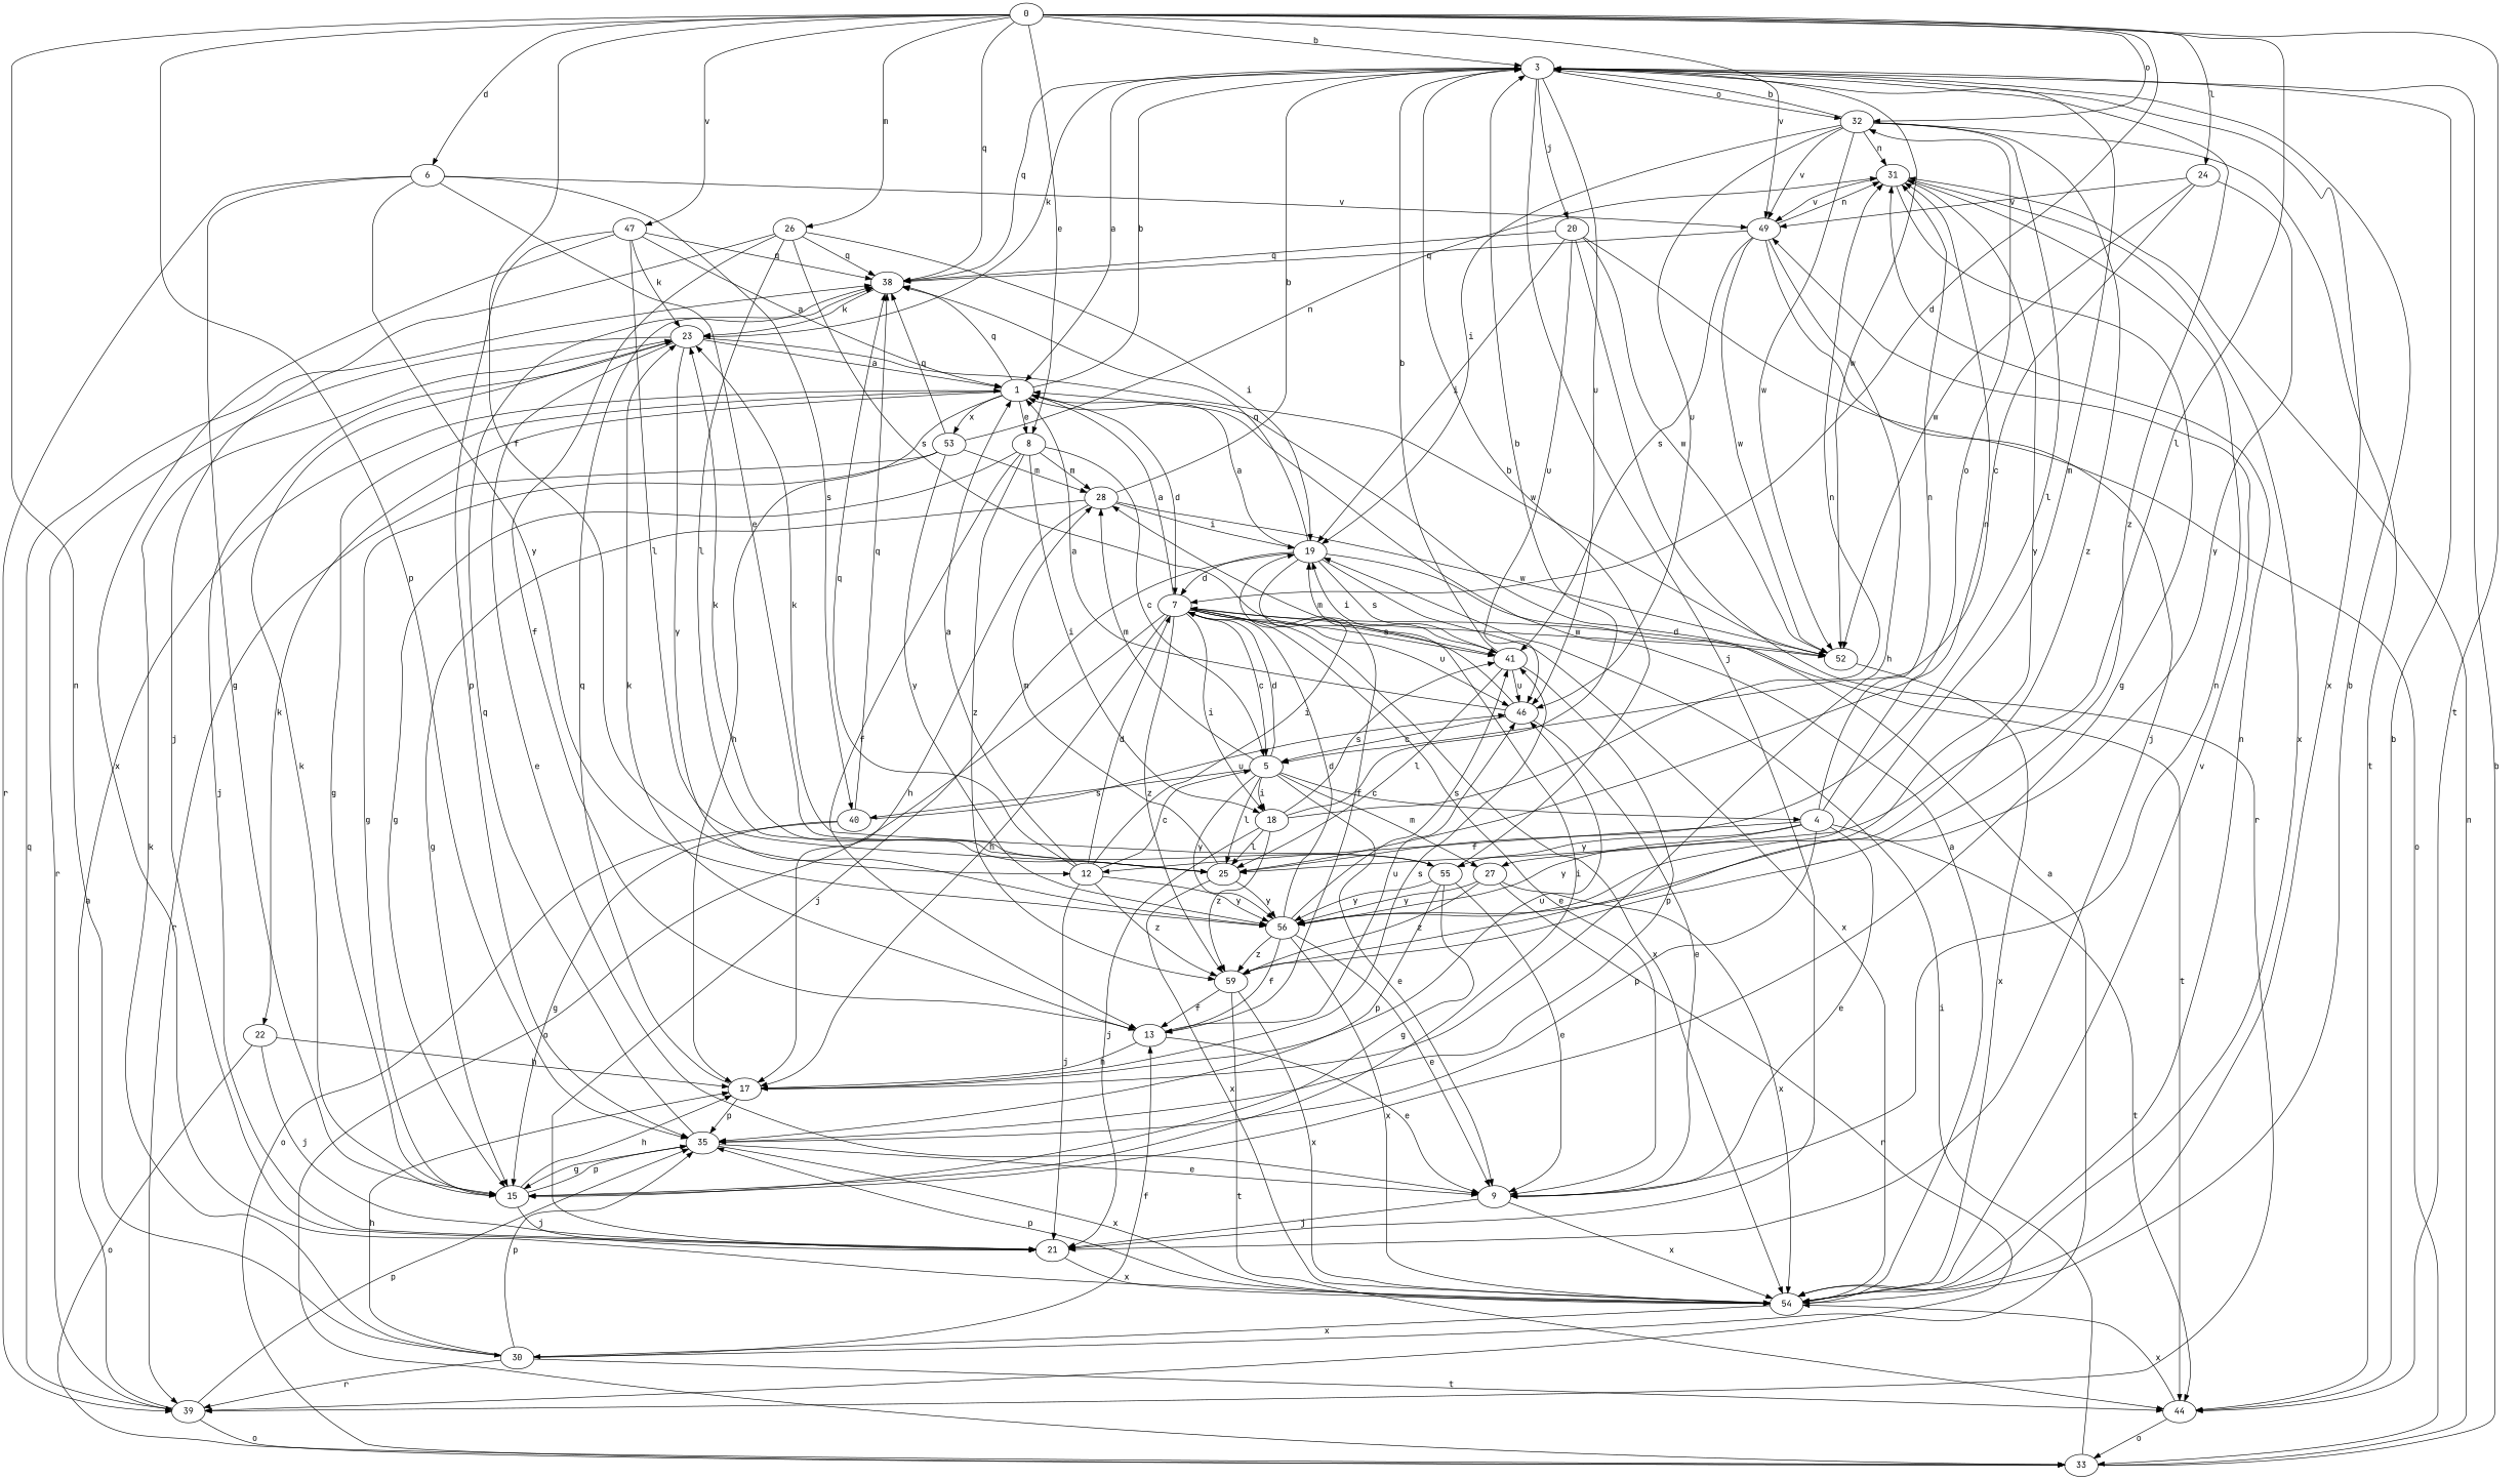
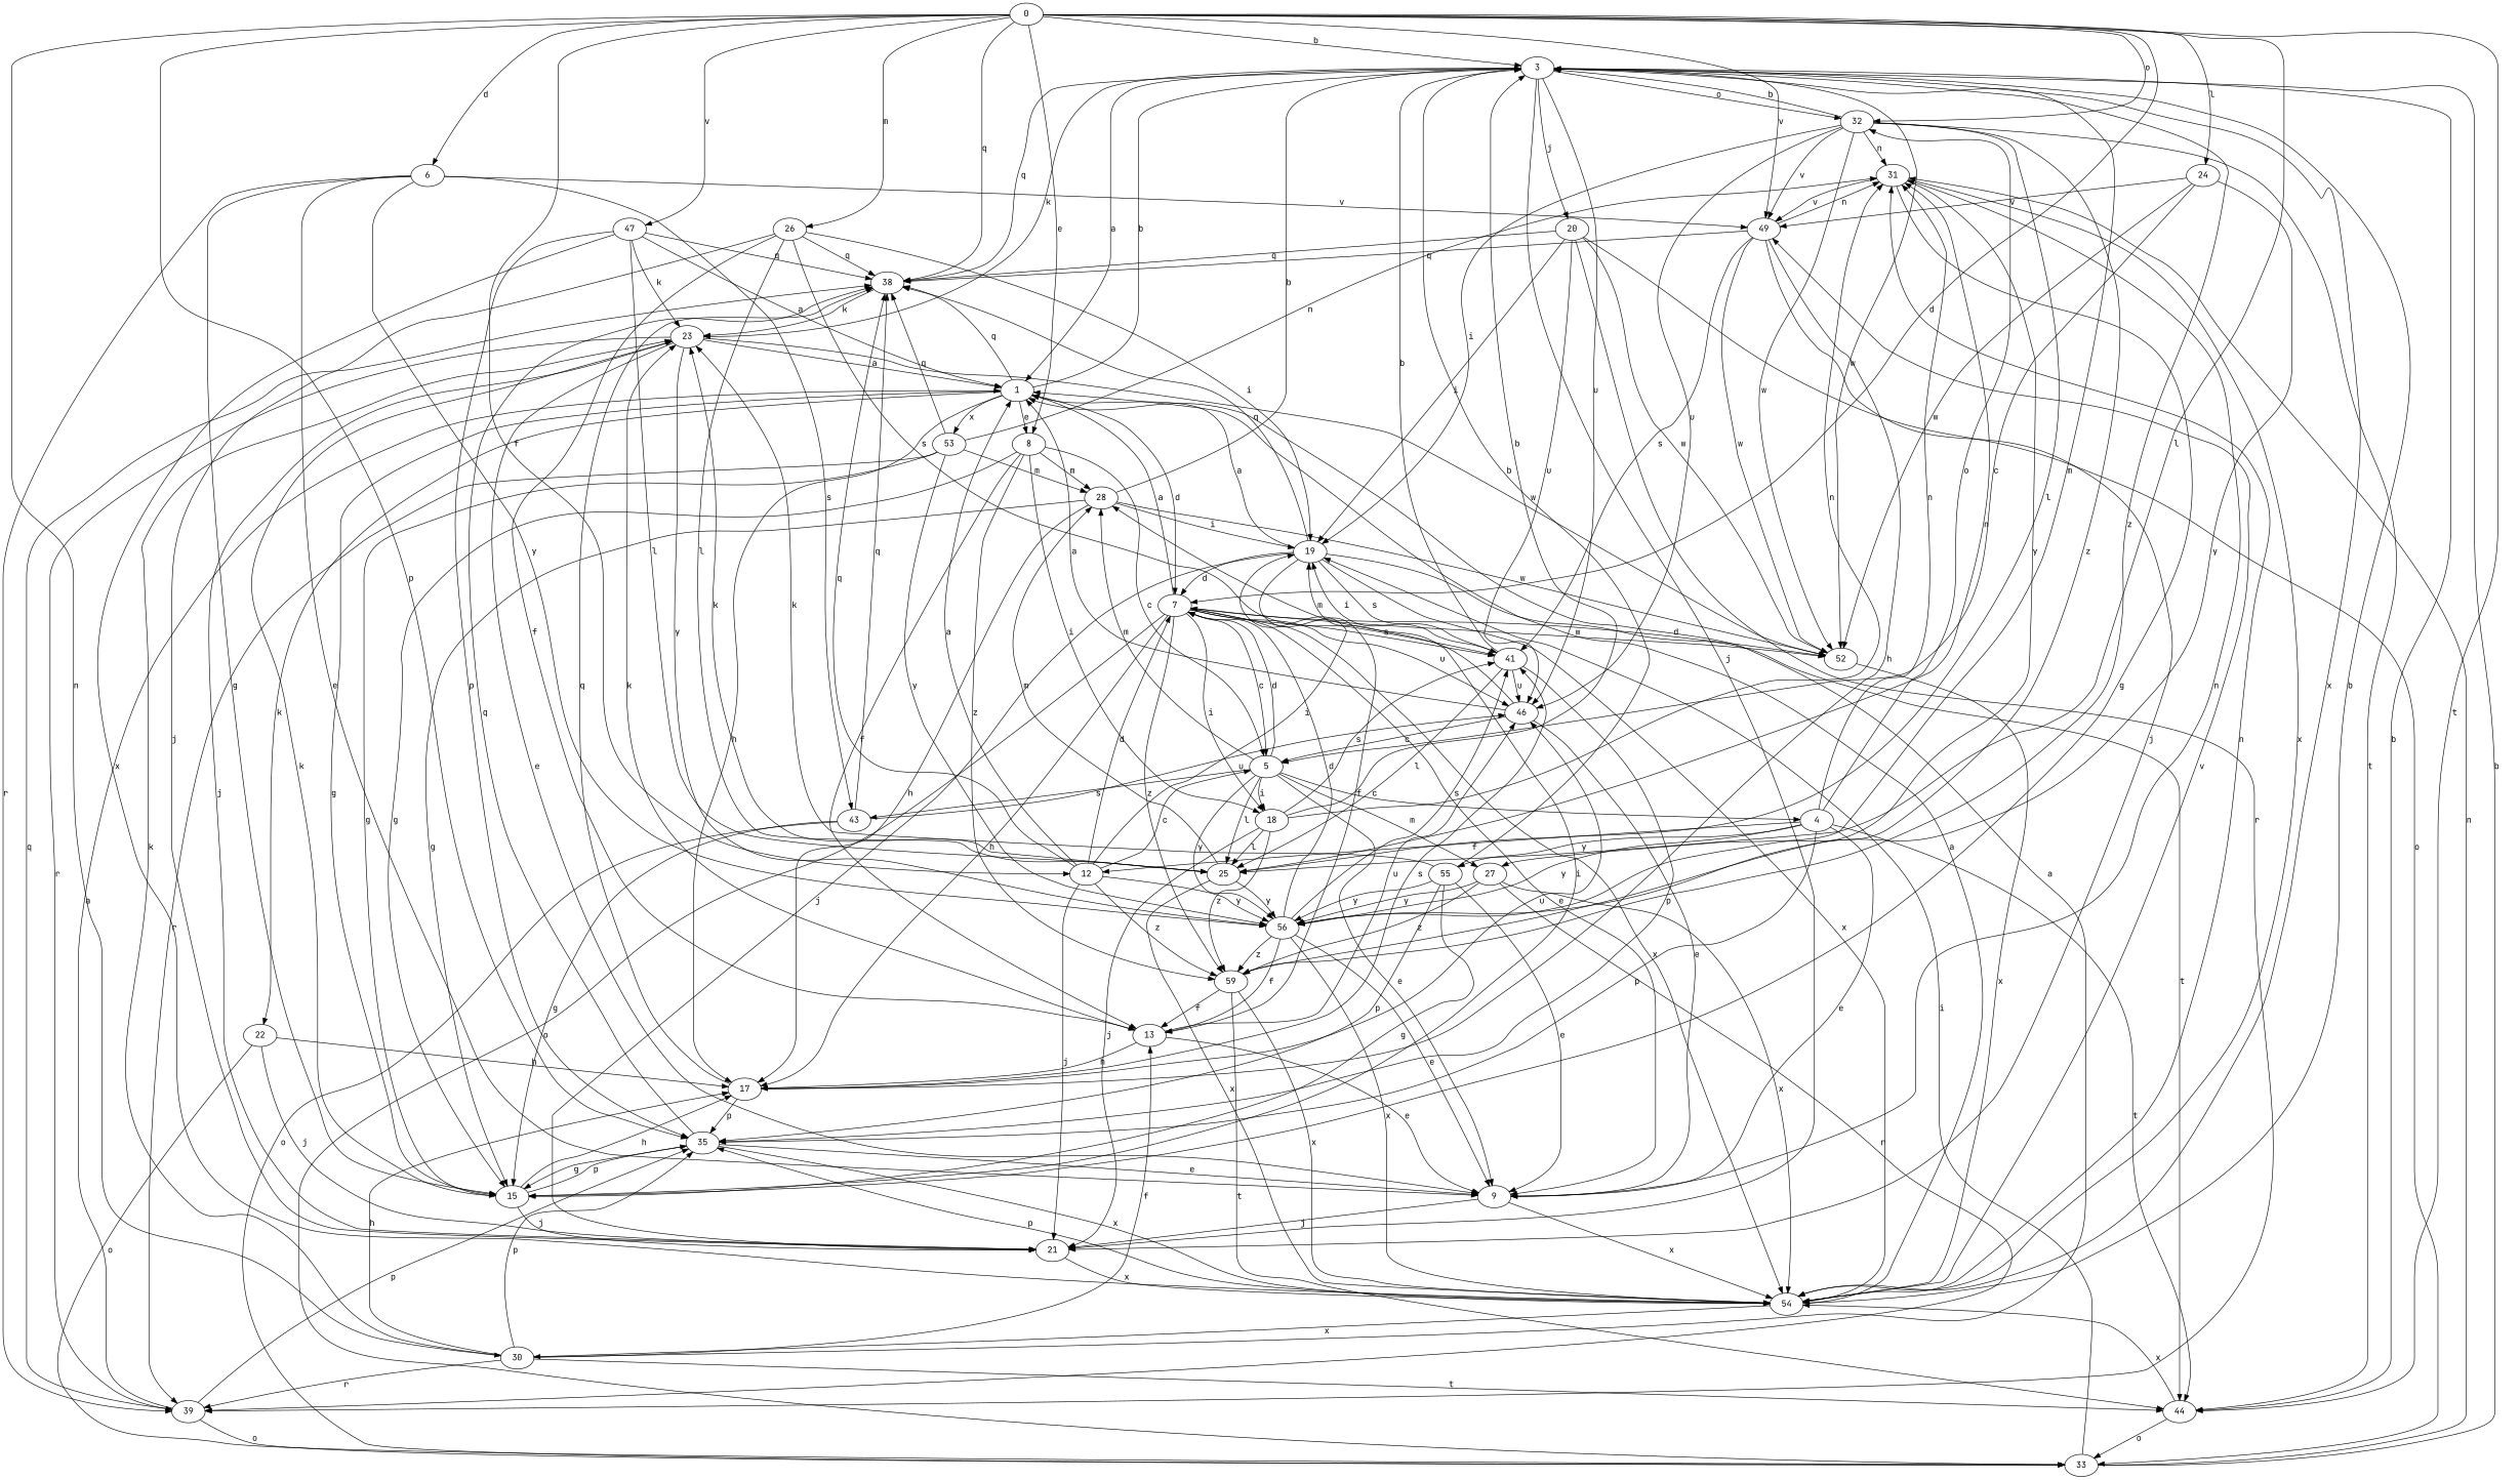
  strict digraph {
    fontname="JetBrains Mono"
    node [fontname="JetBrains Mono"]
    edge [fontname="JetBrains Mono"]
    0
    3
    6
    7
    8
    n6 [label=12]
    24
    25
    26
    30
    32
    35
    38
    44
    47
    49
    1
    20
    21
    23
    27
    46
    52
    54
    59
    15
    9
    56
-   40
+   40 [label=43]
    39
    17
    5
    18
    33
    41
    28
    13
    19
    31
    22
    53
    4
    55
    0 -> 3 [label=b]
    0 -> 6 [label=d]
    0 -> 7 [label=d]
    0 -> 8 [label=e]
    0 -> n6 [label=f]
    0 -> 24 [label=l]
    0 -> 25 [label=l]
    0 -> 26 [label=m]
    0 -> 30 [label=n]
    0 -> 32 [label=o]
    0 -> 35 [label=p]
    0 -> 38 [label=q]
    0 -> 44 [label=t]
    0 -> 47 [label=v]
    0 -> 49 [label=v]
    3 -> 32 [label=o]
    3 -> 38 [label=q]
    3 -> 1 [label=a]
    3 -> 20 [label=j]
    3 -> 21 [label=j]
    3 -> 23 [label=k]
    3 -> 27 [label=m]
    3 -> 46 [label=u]
    3 -> 52 [label=w]
    3 -> 54 [label=x]
    3 -> 59 [label=z]
    6 -> 49 [label=v]
    6 -> 15 [label=g]
-   6 -> 55 [label=e]
+   6 -> 9 [label=e]
    6 -> 56 [label=y]
    6 -> 40 [label=s]
    6 -> 39 [label=r]
    7 -> 1 [label=a]
    7 -> 46 [label=u]
    7 -> 52 [label=w]
    7 -> 54 [label=x]
    7 -> 59 [label=z]
    7 -> 9 [label=e]
    7 -> 17 [label=h]
    7 -> 5 [label=c]
    7 -> 18 [label=i]
    7 -> 33 [label=o]
    7 -> 41 [label=s]
    8 -> 59 [label=z]
    8 -> 15 [label=g]
    8 -> 5 [label=c]
    8 -> 18 [label=i]
    8 -> 28 [label=m]
    8 -> 13 [label=f]
    n6 -> 7 [label=d]
    n6 -> 38 [label=q]
    n6 -> 1 [label=a]
    n6 -> 21 [label=j]
    n6 -> 59 [label=z]
    n6 -> 56 [label=y]
    n6 -> 5 [label=c]
    n6 -> 19 [label=i]
    24 -> 49 [label=v]
    24 -> 52 [label=w]
    24 -> 56 [label=y]
    24 -> 5 [label=c]
    25 -> 23 [label=k]
    25 -> 54 [label=x]
    25 -> 56 [label=y]
    25 -> 28 [label=m]
    25 -> 31 [label=n]
    26 -> 25 [label=l]
    26 -> 38 [label=q]
    26 -> 21 [label=j]
    26 -> 41 [label=s]
    26 -> 13 [label=f]
    26 -> 19 [label=i]
    30 -> 35 [label=p]
    30 -> 44 [label=t]
    30 -> 1 [label=a]
    30 -> 23 [label=k]
    30 -> 39 [label=r]
    30 -> 17 [label=h]
    30 -> 13 [label=f]
    32 -> 3 [label=b]
    32 -> 25 [label=l]
    32 -> 44 [label=t]
    32 -> 49 [label=v]
    32 -> 46 [label=u]
    32 -> 52 [label=w]
    32 -> 59 [label=z]
    32 -> 19 [label=i]
    32 -> 31 [label=n]
    35 -> 38 [label=q]
    35 -> 54 [label=x]
    35 -> 15 [label=g]
    35 -> 9 [label=e]
    38 -> 23 [label=k]
    44 -> 3 [label=b]
    44 -> 54 [label=x]
    44 -> 33 [label=o]
    47 -> 25 [label=l]
    47 -> 35 [label=p]
    47 -> 38 [label=q]
    47 -> 1 [label=a]
    47 -> 23 [label=k]
    47 -> 54 [label=x]
    49 -> 38 [label=q]
    49 -> 21 [label=j]
    49 -> 52 [label=w]
    49 -> 17 [label=h]
    49 -> 41 [label=s]
    49 -> 31 [label=n]
    1 -> 3 [label=b]
    1 -> 7 [label=d]
    1 -> 8 [label=e]
    1 -> 38 [label=q]
    1 -> 15 [label=g]
    1 -> 17 [label=h]
    1 -> 22 [label=k]
    1 -> 53 [label=x]
    20 -> 38 [label=q]
    20 -> 46 [label=u]
    20 -> 52 [label=w]
    20 -> 39 [label=r]
    20 -> 33 [label=o]
    20 -> 19 [label=i]
    21 -> 54 [label=x]
    23 -> 1 [label=a]
    23 -> 21 [label=j]
    23 -> 52 [label=w]
    23 -> 9 [label=e]
    23 -> 56 [label=y]
    23 -> 39 [label=r]
    27 -> 54 [label=x]
    27 -> 59 [label=z]
    27 -> 56 [label=y]
    27 -> 39 [label=r]
    46 -> 1 [label=a]
    46 -> 9 [label=e]
    46 -> 5 [label=c]
    46 -> 28 [label=m]
    52 -> 7 [label=d]
    52 -> 54 [label=x]
    54 -> 3 [label=b]
    54 -> 30 [label=x]
    54 -> 35 [label=p]
    54 -> 49 [label=v]
    54 -> 1 [label=a]
    54 -> 31 [label=n]
    59 -> 44 [label=t]
    59 -> 54 [label=x]
    59 -> 13 [label=f]
    15 -> 35 [label=p]
    15 -> 21 [label=j]
    15 -> 23 [label=k]
    15 -> 17 [label=h]
    15 -> 19 [label=i]
    9 -> 21 [label=j]
    9 -> 54 [label=x]
    9 -> 31 [label=n]
    56 -> 7 [label=d]
    56 -> 54 [label=x]
    56 -> 59 [label=z]
    56 -> 9 [label=e]
    56 -> 41 [label=s]
    56 -> 13 [label=f]
    40 -> 38 [label=q]
    40 -> 46 [label=u]
    40 -> 15 [label=g]
    40 -> 33 [label=o]
    39 -> 35 [label=p]
    39 -> 38 [label=q]
    39 -> 1 [label=a]
    39 -> 33 [label=o]
    17 -> 35 [label=p]
    17 -> 38 [label=q]
    17 -> 46 [label=u]
    17 -> 41 [label=s]
    5 -> 7 [label=d]
    5 -> 25 [label=l]
    5 -> 27 [label=m]
    5 -> 9 [label=e]
    5 -> 56 [label=y]
    5 -> 40 [label=s]
    5 -> 18 [label=i]
    5 -> 28 [label=m]
    5 -> 4 [label=c]
    18 -> 3 [label=b]
    18 -> 25 [label=l]
    18 -> 21 [label=j]
    18 -> 59 [label=z]
    18 -> 41 [label=s]
    18 -> 31 [label=n]
    33 -> 3 [label=b]
    33 -> 19 [label=i]
    33 -> 31 [label=n]
    41 -> 3 [label=b]
    41 -> 25 [label=l]
    41 -> 35 [label=p]
    41 -> 46 [label=u]
    41 -> 19 [label=i]
    28 -> 3 [label=b]
    28 -> 52 [label=w]
    28 -> 15 [label=g]
    28 -> 17 [label=h]
    28 -> 19 [label=i]
    13 -> 23 [label=k]
    13 -> 46 [label=u]
    13 -> 9 [label=e]
    13 -> 17 [label=h]
    19 -> 7 [label=d]
    19 -> 38 [label=q]
    19 -> 44 [label=t]
    19 -> 1 [label=a]
    19 -> 21 [label=j]
    19 -> 54 [label=x]
    19 -> 41 [label=s]
    19 -> 13 [label=f]
    31 -> 49 [label=v]
    31 -> 54 [label=x]
    31 -> 15 [label=g]
    31 -> 56 [label=y]
    22 -> 21 [label=j]
    22 -> 17 [label=h]
    22 -> 33 [label=o]
    53 -> 38 [label=q]
    53 -> 15 [label=g]
    53 -> 56 [label=y]
    53 -> 39 [label=r]
    53 -> 28 [label=m]
    53 -> 31 [label=n]
    4 -> n6 [label=f]
    4 -> 32 [label=o]
    4 -> 35 [label=p]
    4 -> 44 [label=t]
    4 -> 9 [label=e]
    4 -> 56 [label=y]
    4 -> 31 [label=n]
    4 -> 55 [label=y]
    55 -> 3 [label=b]
    55 -> 35 [label=p]
    55 -> 23 [label=k]
    55 -> 15 [label=g]
    55 -> 9 [label=e]
    55 -> 56 [label=y]
  }
